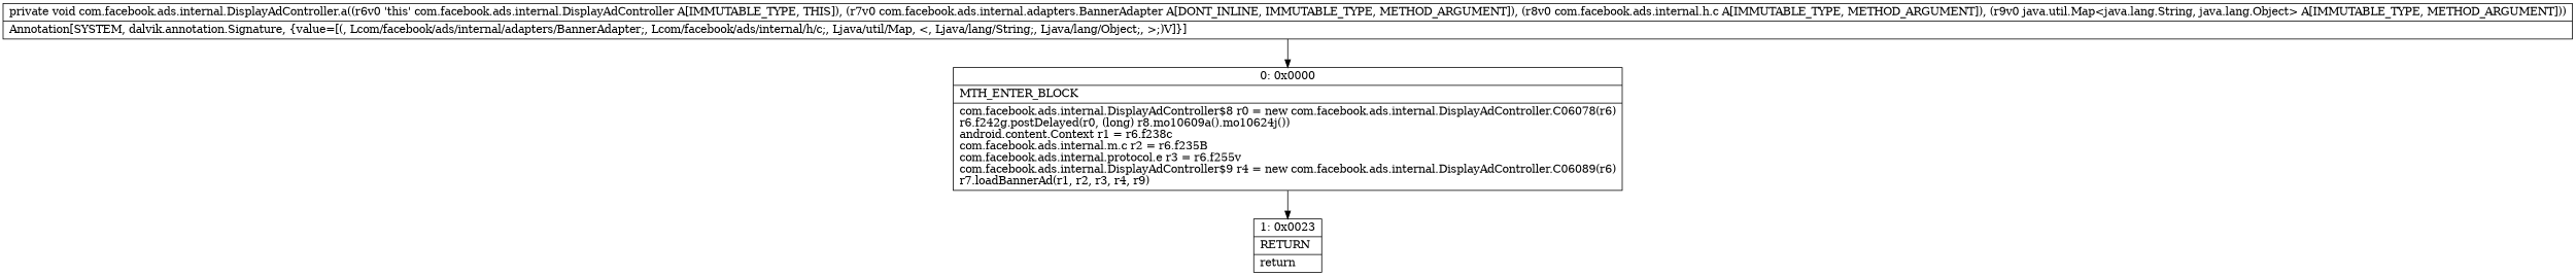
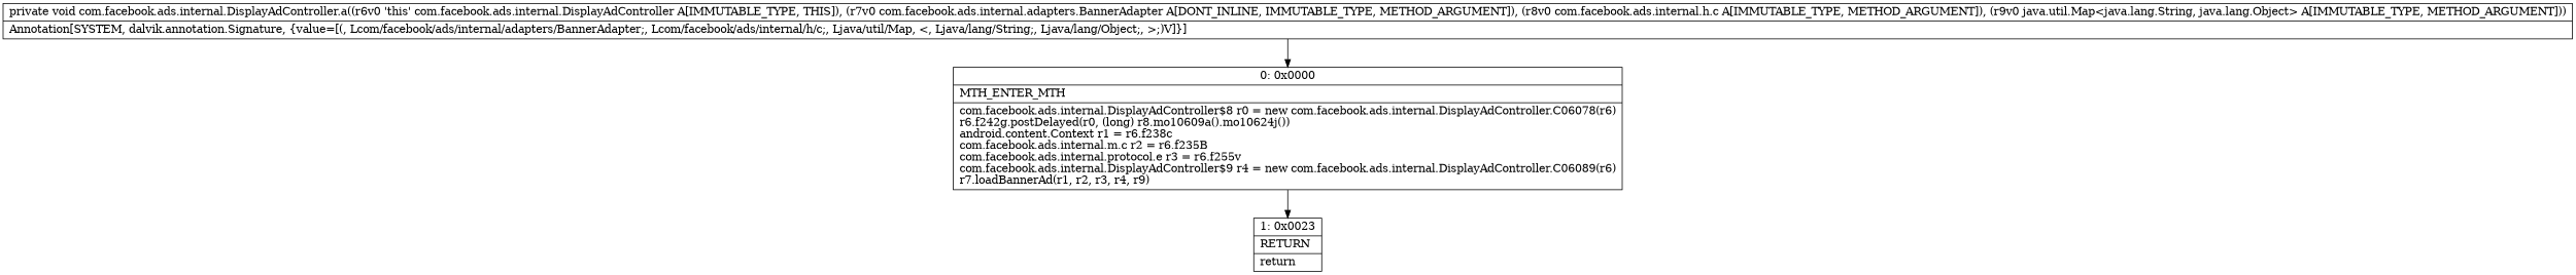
  digraph {
    node [shape=record]
-   n1 [label="{0\:\ 0x0000|MTH_ENTER_BLOCK\l|com.facebook.ads.internal.DisplayAdController$8 r0 = new com.facebook.ads.internal.DisplayAdController.C06078(r6)\lr6.f242g.postDelayed(r0, (long) r8.mo10609a().mo10624j())\landroid.content.Context r1 = r6.f238c\lcom.facebook.ads.internal.m.c r2 = r6.f235B\lcom.facebook.ads.internal.protocol.e r3 = r6.f255v\lcom.facebook.ads.internal.DisplayAdController$9 r4 = new com.facebook.ads.internal.DisplayAdController.C06089(r6)\lr7.loadBannerAd(r1, r2, r3, r4, r9)\l}"]
+   n1 [label="{0\:\ 0x0000|MTH_ENTER_MTH\l|com.facebook.ads.internal.DisplayAdController$8 r0 = new com.facebook.ads.internal.DisplayAdController.C06078(r6)\lr6.f242g.postDelayed(r0, (long) r8.mo10609a().mo10624j())\landroid.content.Context r1 = r6.f238c\lcom.facebook.ads.internal.m.c r2 = r6.f235B\lcom.facebook.ads.internal.protocol.e r3 = r6.f255v\lcom.facebook.ads.internal.DisplayAdController$9 r4 = new com.facebook.ads.internal.DisplayAdController.C06089(r6)\lr7.loadBannerAd(r1, r2, r3, r4, r9)\l}"]
    n2 [label="{1\:\ 0x0023|RETURN\l|return\l}"]
    n3 [label="{private void com.facebook.ads.internal.DisplayAdController.a((r6v0 'this' com.facebook.ads.internal.DisplayAdController A[IMMUTABLE_TYPE, THIS]), (r7v0 com.facebook.ads.internal.adapters.BannerAdapter A[DONT_INLINE, IMMUTABLE_TYPE, METHOD_ARGUMENT]), (r8v0 com.facebook.ads.internal.h.c A[IMMUTABLE_TYPE, METHOD_ARGUMENT]), (r9v0 java.util.Map\<java.lang.String, java.lang.Object\> A[IMMUTABLE_TYPE, METHOD_ARGUMENT]))  | Annotation[SYSTEM, dalvik.annotation.Signature, \{value=[(, Lcom\/facebook\/ads\/internal\/adapters\/BannerAdapter;, Lcom\/facebook\/ads\/internal\/h\/c;, Ljava\/util\/Map, \<, Ljava\/lang\/String;, Ljava\/lang\/Object;, \>;)V]\}]\l}"]
    n1 -> n2
    n3 -> n1
  }
